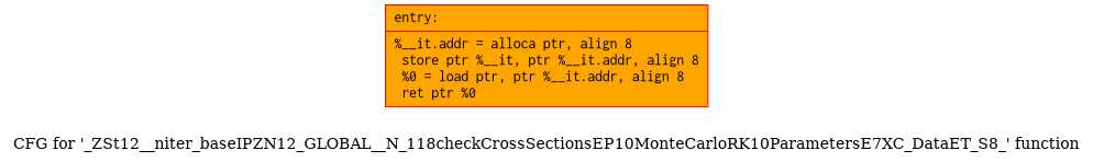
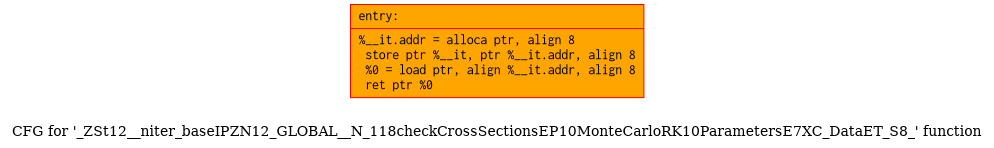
  digraph {
    label="CFG for '_ZSt12__niter_baseIPZN12_GLOBAL__N_118checkCrossSectionsEP10MonteCarloRK10ParametersE7XC_DataET_S8_' function"
-   n1 [color=red fillcolor=orange fontname=Courier label="{entry:\l|  %__it.addr = alloca ptr, align 8\l  store ptr %__it, ptr %__it.addr, align 8\l  %0 = load ptr, ptr %__it.addr, align 8\l  ret ptr %0\l}" shape=record style=filled]
+   n1 [color=red fillcolor=orange fontname=Courier label="{entry:\l|  %__it.addr = alloca ptr, align 8\l  store ptr %__it, ptr %__it.addr, align 8\l  %0 = load ptr, align %__it.addr, align 8\l  ret ptr %0\l}" shape=record style=filled]
  }
